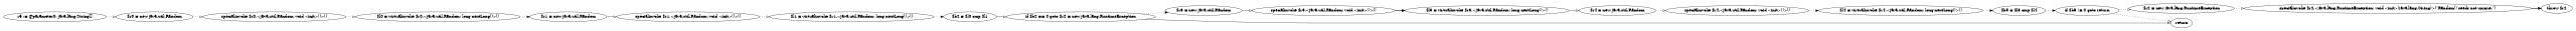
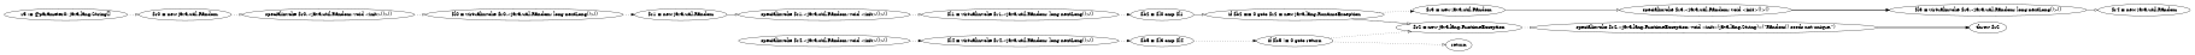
  digraph {
    rankdir=LR
    edge [arrowhead=onormal style=dotted]
    "r5 := @parameter0: java.lang.String[]"
    "$r0 = new java.util.Random"
    "specialinvoke $r0.<java.util.Random: void <init>()>()"
    "$l0 = virtualinvoke $r0.<java.util.Random: long nextLong()>()"
    "$r1 = new java.util.Random"
    "specialinvoke $r1.<java.util.Random: void <init>()>()"
    "$l1 = virtualinvoke $r1.<java.util.Random: long nextLong()>()"
    "$b2 = $l0 cmp $l1"
    "if $b2 == 0 goto $r2 = new java.lang.RuntimeException"
    "$r3 = new java.util.Random"
    "$r2 = new java.lang.RuntimeException"
    "specialinvoke $r3.<java.util.Random: void <init>()>()"
    "specialinvoke $r2.<java.lang.RuntimeException: void <init>(java.lang.String)>(\"Random() seeds not unique.\")"
    "$l3 = virtualinvoke $r3.<java.util.Random: long nextLong()>()"
    "$r4 = new java.util.Random"
    "specialinvoke $r4.<java.util.Random: void <init>()>()"
    "$l4 = virtualinvoke $r4.<java.util.Random: long nextLong()>()"
    "$b5 = $l3 cmp $l4"
    "if $b5 != 0 goto return"
    return
    "throw $r2"
    "r5 := @parameter0: java.lang.String[]" -> "$r0 = new java.util.Random"
    "$r0 = new java.util.Random" -> "specialinvoke $r0.<java.util.Random: void <init>()>()"
    "specialinvoke $r0.<java.util.Random: void <init>()>()" -> "$l0 = virtualinvoke $r0.<java.util.Random: long nextLong()>()"
    "$l0 = virtualinvoke $r0.<java.util.Random: long nextLong()>()" -> "$r1 = new java.util.Random" [arrowhead=normal]
    "$r1 = new java.util.Random" -> "specialinvoke $r1.<java.util.Random: void <init>()>()" [style=solid]
    "specialinvoke $r1.<java.util.Random: void <init>()>()" -> "$l1 = virtualinvoke $r1.<java.util.Random: long nextLong()>()"
    "$l1 = virtualinvoke $r1.<java.util.Random: long nextLong()>()" -> "$b2 = $l0 cmp $l1" [arrowhead=normal]
    "$b2 = $l0 cmp $l1" -> "if $b2 == 0 goto $r2 = new java.lang.RuntimeException" [style=solid]
    "if $b2 == 0 goto $r2 = new java.lang.RuntimeException" -> "$r3 = new java.util.Random" [arrowhead=normal]
-   "if $b2 == 0 goto $r2 = new java.lang.RuntimeException" -> return [style=solid]
+   "if $b2 == 0 goto $r2 = new java.lang.RuntimeException" -> "$r2 = new java.lang.RuntimeException" [style=solid]
    "$r3 = new java.util.Random" -> "specialinvoke $r3.<java.util.Random: void <init>()>()" [style=solid]
    "$r2 = new java.lang.RuntimeException" -> "specialinvoke $r2.<java.lang.RuntimeException: void <init>(java.lang.String)>(\"Random() seeds not unique.\")"
    "specialinvoke $r3.<java.util.Random: void <init>()>()" -> "$l3 = virtualinvoke $r3.<java.util.Random: long nextLong()>()" [arrowhead=normal style=bold]
    "specialinvoke $r2.<java.lang.RuntimeException: void <init>(java.lang.String)>(\"Random() seeds not unique.\")" -> "throw $r2" [arrowhead=normal style=bold]
    "$l3 = virtualinvoke $r3.<java.util.Random: long nextLong()>()" -> "$r4 = new java.util.Random" [style=solid]
-   "$r4 = new java.util.Random" -> "specialinvoke $r4.<java.util.Random: void <init>()>()"
    "specialinvoke $r4.<java.util.Random: void <init>()>()" -> "$l4 = virtualinvoke $r4.<java.util.Random: long nextLong()>()" [arrowhead=normal]
    "$l4 = virtualinvoke $r4.<java.util.Random: long nextLong()>()" -> "$b5 = $l3 cmp $l4" [arrowhead=normal]
    "$b5 = $l3 cmp $l4" -> "if $b5 != 0 goto return" [arrowhead=normal]
    "if $b5 != 0 goto return" -> "$r2 = new java.lang.RuntimeException"
    "if $b5 != 0 goto return" -> return
  }
